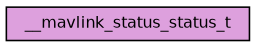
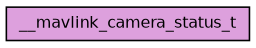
  digraph {
    rankdir=LR
-   n1 [color=black fillcolor=plum fontname=Helvetica fontsize=10 height=0.2 label=__mavlink_status_status_t shape=record style=filled width=0.4]
+   n1 [color=black fillcolor=plum fontname=Helvetica fontsize=10 height=0.2 label=__mavlink_camera_status_t shape=record style=filled width=0.4]
  }
